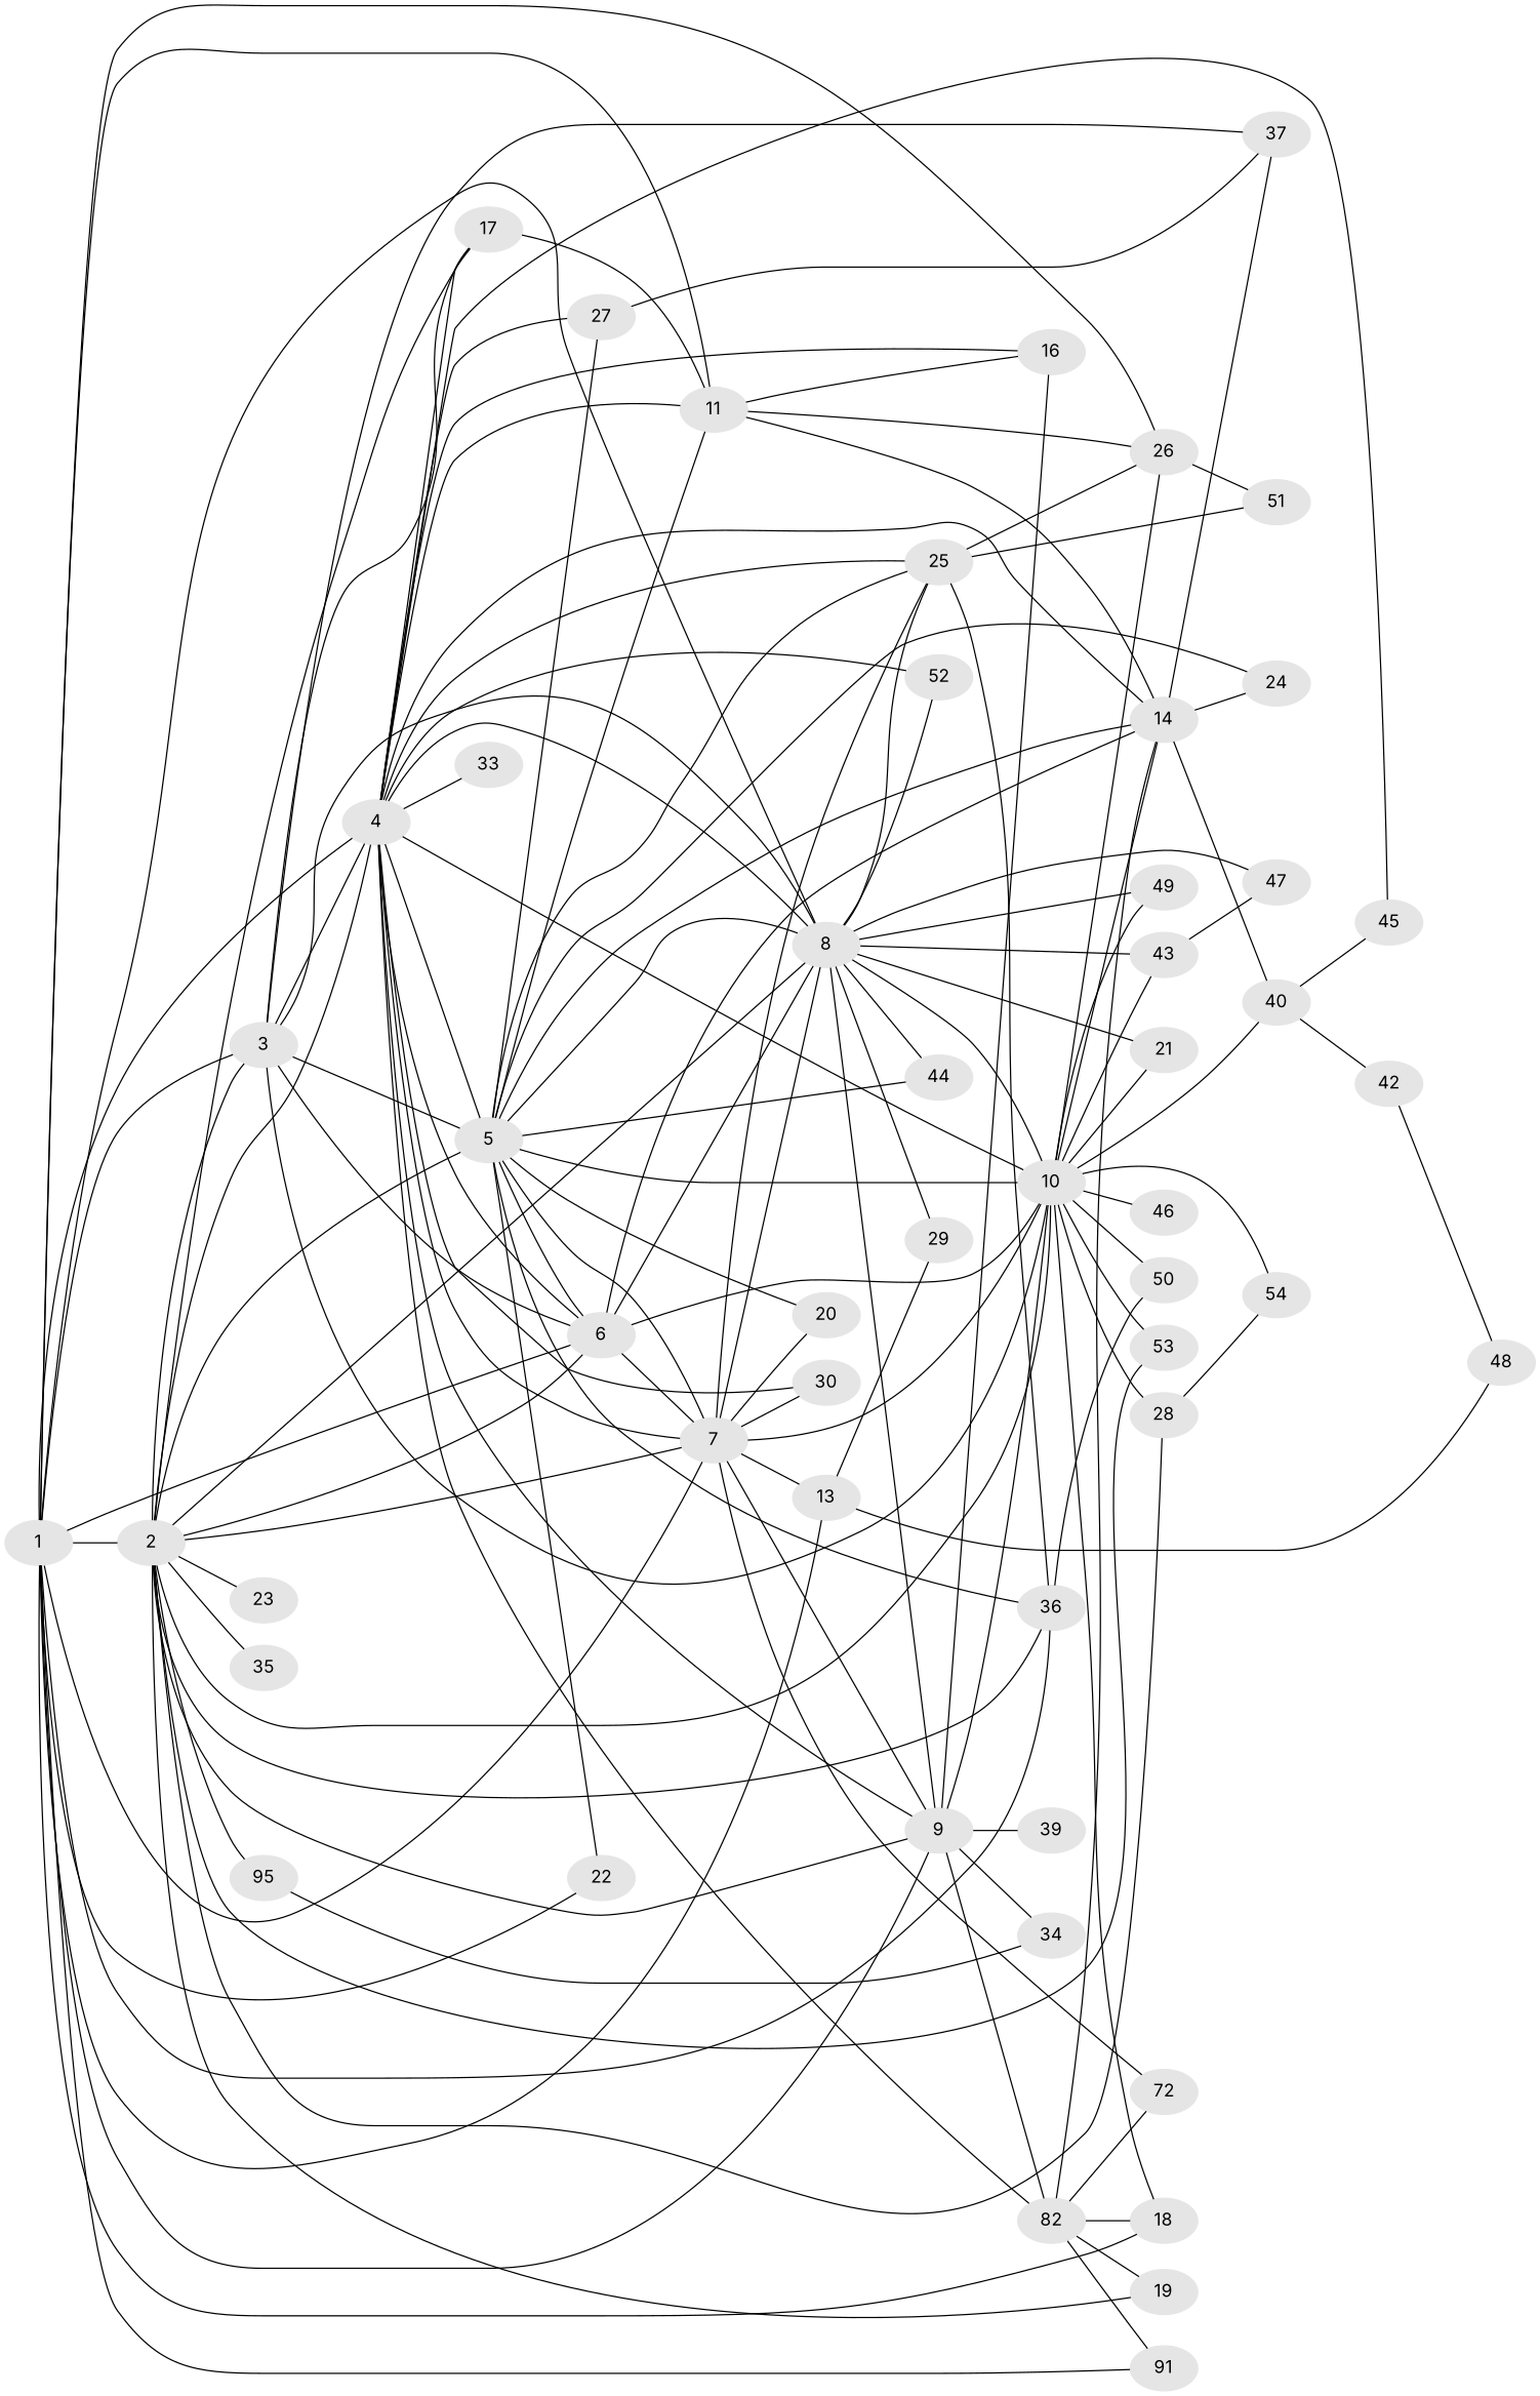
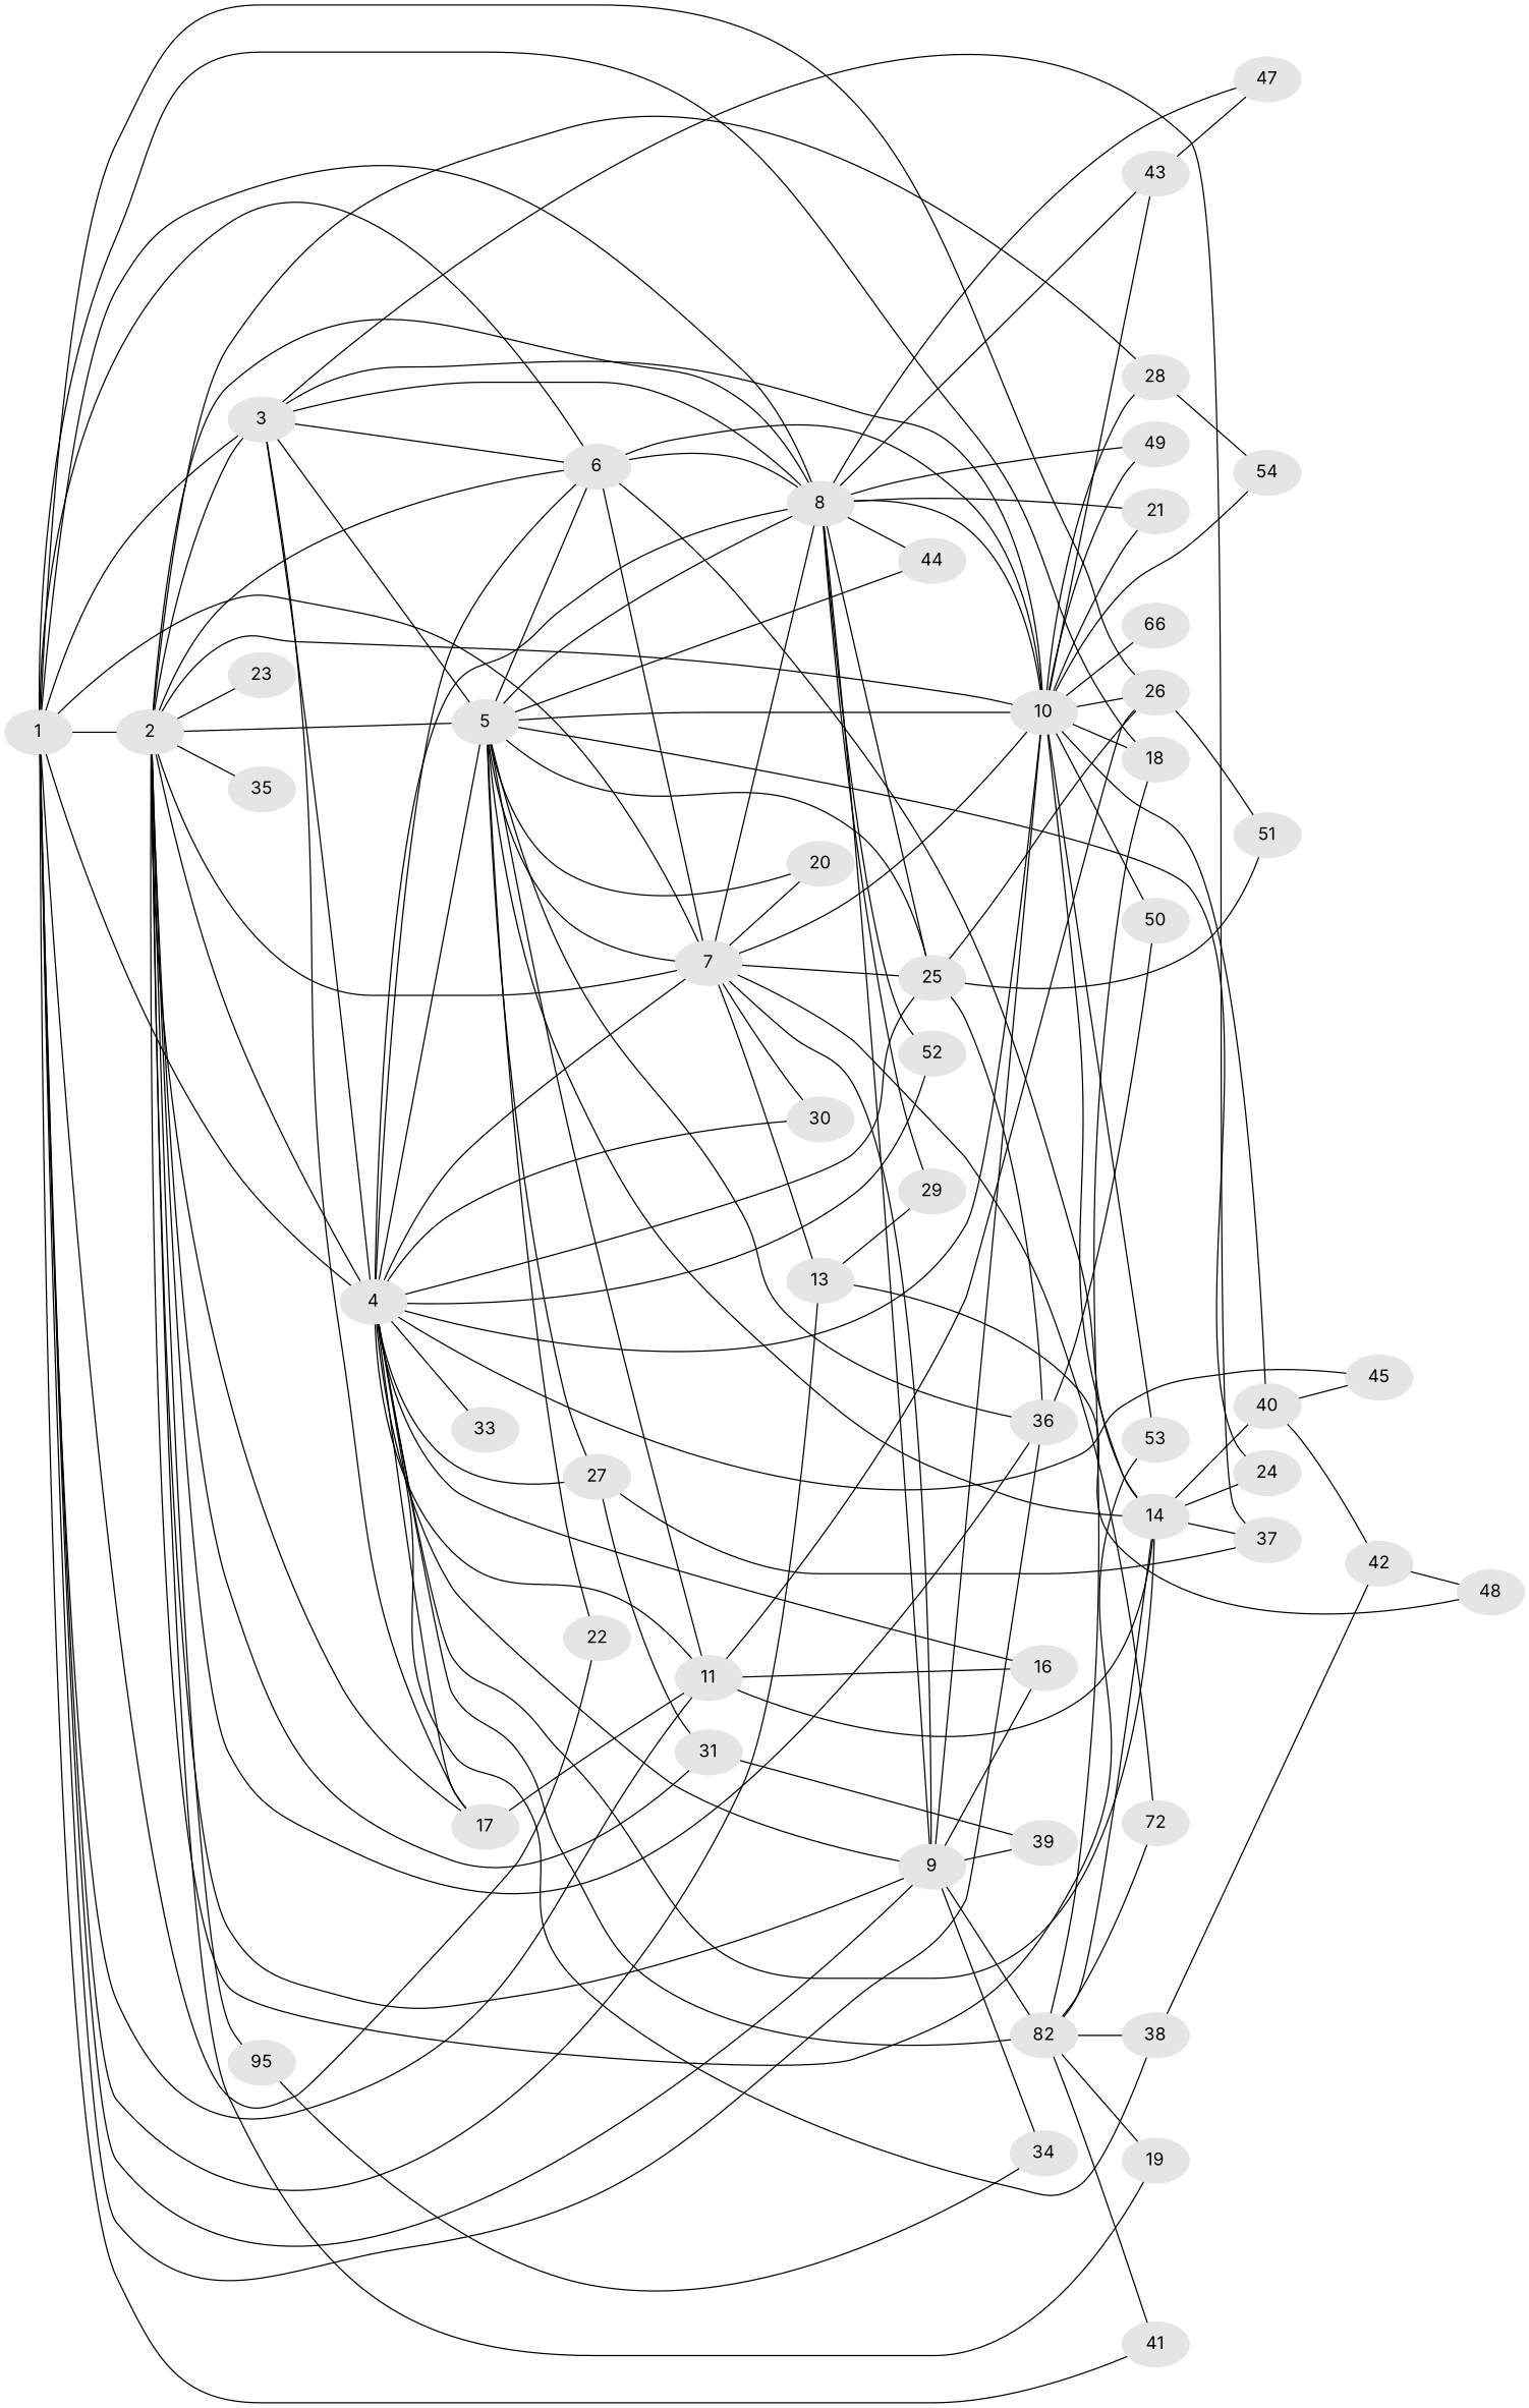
  graph {
    fontname=Inter
    rankdir=LR
    node [color=gray90 fontname=Inter style=filled]
    edge [fontname=Inter weight=1.0]
    1
    2
    3
    4
    6
    7
    8
    9
    11
    13
    18
    22
    26
    36
-   41 [label=91]
+   41
    5
    10
    n18 [label=95]
    17
    19
    23
    28
+   31
    35
    53
    37
    n27 [label=82]
    14
    16
    25
    27
    30
    33
+   38
    45
    52
    20
    24
    44
    n40 [label=72]
    21
    29
    43
    47
    49
    34
    39
    48
    51
    50
    40
-   46
+   46 [label=66]
    54
    42
    1 -- 2 [weight=2.0]
    1 -- 3
    1 -- 4
    1 -- 6
    1 -- 7
    1 -- 8
    1 -- 9
    1 -- 11
    1 -- 13
    1 -- 18
    1 -- 22
    1 -- 26
    1 -- 36
    1 -- 41
    2 -- 3 [weight=3.0]
    2 -- 4 [weight=2.0]
    2 -- 6 [weight=3.0]
    2 -- 7 [weight=2.0]
    2 -- 8 [weight=2.0]
    2 -- 9 [weight=2.0]
    2 -- 36
    2 -- 5 [weight=4.0]
    2 -- 10 [weight=2.0]
    2 -- n18 [weight=2.0]
    2 -- 17
    2 -- 19
    2 -- 23 [weight=2.0]
    2 -- 28
+   2 -- 31
    2 -- 35
    2 -- 53
    3 -- 4
    3 -- 6
    3 -- 8
    3 -- 5 [weight=2.0]
    3 -- 10
    3 -- 17
    3 -- 37 [weight=4.0]
    4 -- 6
    4 -- 7 [weight=2.0]
    4 -- 8
    4 -- 9
    4 -- 11
    4 -- 5 [weight=2.0]
    4 -- 10 [weight=3.0]
    4 -- 17
    4 -- n27
    4 -- 14
    4 -- 16
    4 -- 25
    4 -- 27
    4 -- 30
    4 -- 33
+   4 -- 38
    4 -- 45
    4 -- 52
    6 -- 7
    6 -- 8
    6 -- 10 [weight=2.0]
    6 -- 14
    7 -- 8 [weight=2.0]
    7 -- 9 [weight=2.0]
    7 -- 13
    7 -- 10 [weight=2.0]
    7 -- 25
    7 -- 30
    7 -- 20
    7 -- n40
    8 -- 9 [weight=2.0]
    8 -- 10
    8 -- 25
    8 -- 52
    8 -- 44
    8 -- 21
    8 -- 29
    8 -- 43
    8 -- 47
    8 -- 49
    9 -- 10
    9 -- n27
    9 -- 16
    9 -- 34
    9 -- 39
    11 -- 26 [weight=2.0]
    11 -- 14
    11 -- 16
    13 -- 29
    13 -- 48
    26 -- 51
    36 -- 50
    5 -- 6 [weight=3.0]
    5 -- 7 [weight=3.0]
    5 -- 8 [weight=2.0]
    5 -- 11
    5 -- 22 [weight=2.0]
    5 -- 36
    5 -- 10 [weight=17.0]
    5 -- 14
    5 -- 25
    5 -- 27
    5 -- 20 [weight=2.0]
    5 -- 24
    5 -- 44
    10 -- 18
    10 -- 26
    10 -- 28
    10 -- 53
    10 -- 14
    10 -- 21 [weight=2.0]
    10 -- 43
    10 -- 49
    10 -- 50
    10 -- 40
    10 -- 46 [weight=2.0]
    10 -- 54
    n18 -- 34
    17 -- 11
    28 -- 54
+   31 -- 39
    n27 -- 18
    n27 -- 41
    n27 -- 19
    n27 -- 14
+   n27 -- 38
    n27 -- n40
    14 -- 37 [weight=2.0]
    14 -- 24
    14 -- 40
    25 -- 26
    25 -- 36
    25 -- 51
+   27 -- 31
    27 -- 37
+   38 -- 42
    43 -- 47
    40 -- 45
    40 -- 42
    42 -- 48
  }
